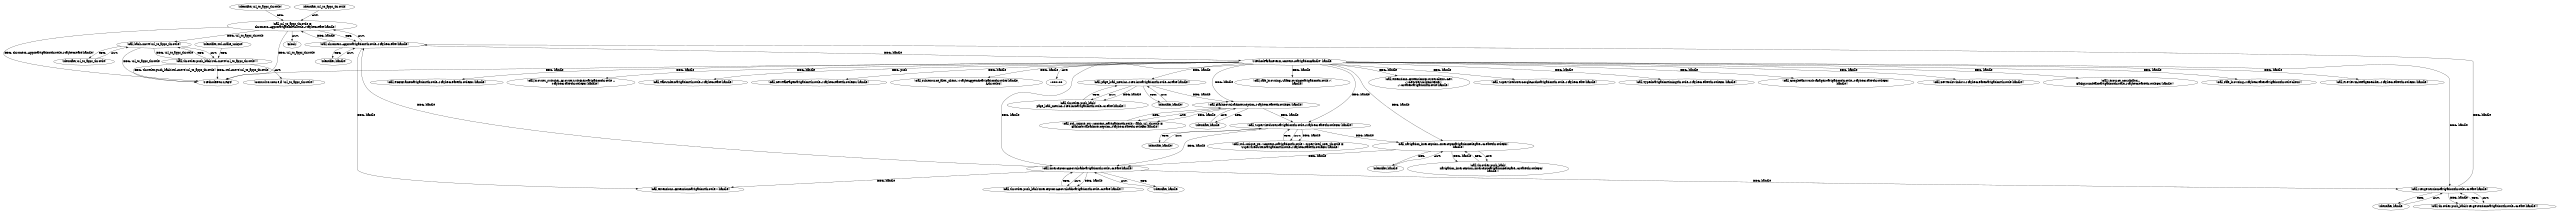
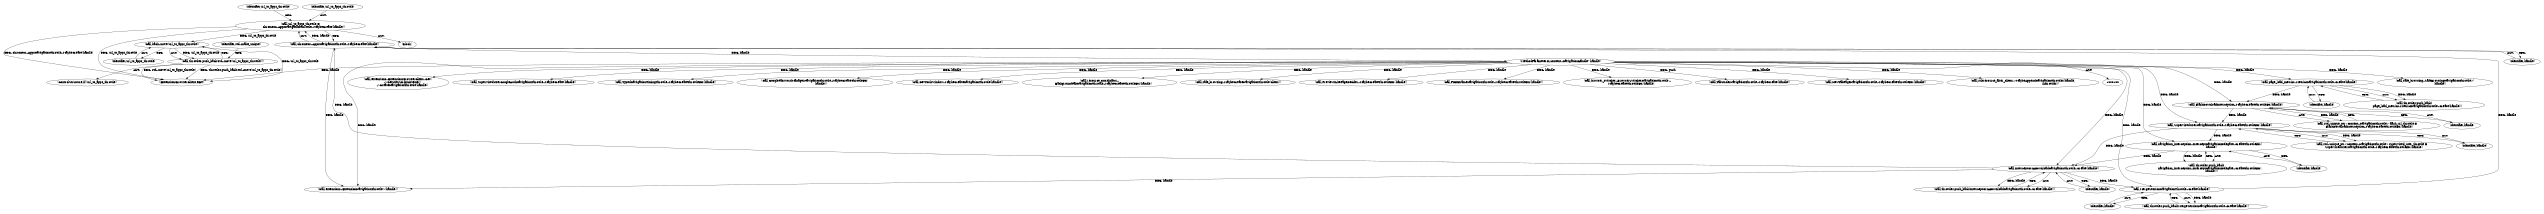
  digraph {
    n1 [label="(Call,back::move(url_to_apps_throttle))"]
    n2 [label="(Call,throttles.push_back(std::move(url_to_apps_throttle)))"]
-   n3 [label="(MethodReturn,RET)"]
+   n3 [label="(ExtensionsBrowserClient,RET)"]
    n4 [label="(Identifier,url_to_apps_throttle)"]
    n5 [label="(ControlStructure,if (url_to_apps_throttle))"]
    n6 [label="(Call,url_to_apps_throttle =\n        chromeos::AppsNavigationThrottle::MaybeCreate(handle))"]
    n7 [label="(Call,chromeos::AppsNavigationThrottle::MaybeCreate(handle))"]
    n8 [label="(Block,)"]
    n9 [label="(Identifier,handle)"]
    n10 [label="(Call,extensions::ExtensionNavigationThrottle>(handle))"]
    n11 [label="(MethodParameterIn,content::NavigationHandle* handle)"]
    n12 [label="(Call,MergeSessionNavigationThrottle::Create(handle))"]
    n13 [label="(Identifier,handle)"]
    n14 [label="(Call,throttles.push_back(MergeSessionNavigationThrottle::Create(handle)))"]
    n15 [label="(Call,InterceptOMADownloadNavigationThrottle::Create(handle))"]
    n16 [label="(Identifier,handle)"]
    n17 [label="(Call,throttles.push_back(InterceptOMADownloadNavigationThrottle::Create(handle)))"]
    n18 [label="(Call,navigation_interception::InterceptNavigationDelegate::CreateThrottleFor(\n            handle))"]
    n19 [label="(Call,throttles.push_back(\n        navigation_interception::InterceptNavigationDelegate::CreateThrottleFor(\n            handle)))"]
    n20 [label="(Identifier,handle)"]
    n21 [label="(Call,SupervisedUserNavigationThrottle::MaybeCreateThrottleFor(handle))"]
    n22 [label="(Call,std::unique_ptr<content::NavigationThrottle> supervised_user_throttle =\n      SupervisedUserNavigationThrottle::MaybeCreateThrottleFor(handle))"]
    n23 [label="(Identifier,handle)"]
    n24 [label="(Call,FlashDownloadInterception::MaybeCreateThrottleFor(handle))"]
    n25 [label="(Call,std::unique_ptr<content::NavigationThrottle> flash_url_throttle =\n      FlashDownloadInterception::MaybeCreateThrottleFor(handle))"]
    n26 [label="(Identifier,handle)"]
    n27 [label="(Call,page_load_metrics::MetricsNavigationThrottle::Create(handle))"]
    n28 [label="(Call,throttles.push_back(\n        page_load_metrics::MetricsNavigationThrottle::Create(handle)))"]
    n29 [label="(Identifier,handle)"]
    n30 [label="(Call,safe_browsing::SafeBrowsingNavigationThrottle>(\n            handle))"]
    n31 [label="(Call,extensions::ExtensionsBrowserClient::Get()\n          ->GetUserScriptListener()\n          ->CreateNavigationThrottle(handle))"]
    n32 [label="(Call,SupervisedUserGoogleAuthNavigationThrottle::MaybeCreate(handle))"]
    n33 [label="(Call,TypedNavigationTimingThrottle::MaybeCreateThrottleFor(handle))"]
    n34 [label="(Call,GooglePasswordManagerNavigationThrottle::MaybeCreateThrottleFor(\n              handle))"]
    n35 [label="(Call,DevToolsWindow::MaybeCreateNavigationThrottle(handle))"]
    n36 [label="(Call,resource_coordinator::\n          BackgroundTabNavigationThrottle::MaybeCreateThrottleFor(handle))"]
    n37 [label="(Call,safe_browsing::MaybeCreateNavigationThrottle(client))"]
    n38 [label="(Call,PreviewsLitePageDecider::MaybeCreateThrottleFor(handle))"]
    n39 [label="(Call,PDFIFrameNavigationThrottle::MaybeCreateThrottleFor(handle))"]
    n40 [label="(Call,browser_switcher::BrowserSwitcherNavigationThrottle ::\n          MaybeCreateThrottleFor(handle))"]
    n41 [label="(Call,TabUnderNavigationThrottle::MaybeCreate(handle))"]
    n42 [label="(Call,NewTabPageNavigationThrottle::MaybeCreateThrottleFor(handle))"]
    n43 [label="(Call,subresource_filter_client->MaybeAppendNavigationThrottles(handle,\n                                                              &throttles))"]
    1000100
    n45 [label="(Identifier,std::make_unique)"]
    n46 [label="(Identifier,url_to_apps_throttle)"]
    n47 [label="(Identifier,url_to_apps_throttle)"]
    n1 -> n2 [label="AST: "]
    n1 -> n2 [label="DDG: url_to_apps_throttle"]
    n1 -> n3 [label="DDG: url_to_apps_throttle"]
    n1 -> n4 [label="CFG: "]
    n2 -> n1 [label="CFG: "]
    n2 -> n3 [label="DDG: std::move(url_to_apps_throttle)"]
    n2 -> n3 [label="DDG: throttles.push_back(std::move(url_to_apps_throttle))"]
    n2 -> n5 [label="AST: "]
    n4 -> n1 [label="AST: "]
    n6 -> n1 [label="DDG: url_to_apps_throttle"]
    n6 -> n3 [label="DDG: chromeos::AppsNavigationThrottle::MaybeCreate(handle)"]
    n6 -> n3 [label="DDG: url_to_apps_throttle"]
    n6 -> n7 [label="CFG: "]
    n6 -> n8 [label="AST: "]
    n7 -> n6 [label="AST: "]
    n7 -> n6 [label="DDG: handle"]
    n7 -> n9 [label="CFG: "]
    n7 -> n10 [label="DDG: handle"]
    n7 -> n11 [label="DDG: handle"]
    n9 -> n7 [label="AST: "]
    n11 -> n3 [label="DDG: handle"]
+   n11 -> n10 [label="DDG: handle"]
    n11 -> n12 [label="DDG: handle"]
    n11 -> n15 [label="DDG: handle"]
    n11 -> n18 [label="DDG: handle"]
    n11 -> n21 [label="DDG: handle"]
    n11 -> n24 [label="DDG: handle"]
    n11 -> n27 [label="DDG: handle"]
    n11 -> n30 [label="DDG: handle"]
    n11 -> n31 [label="DDG: handle"]
    n11 -> n32 [label="DDG: handle"]
    n11 -> n33 [label="DDG: handle"]
    n11 -> n34 [label="DDG: handle"]
    n11 -> n35 [label="DDG: handle"]
    n11 -> n36 [label="DDG: handle"]
    n11 -> n37 [label="DDG: handle"]
    n11 -> n38 [label="DDG: handle"]
    n11 -> n39 [label="DDG: handle"]
    n11 -> n40 [label="DDG: handle"]
    n11 -> n41 [label="DDG: push"]
    n11 -> n42 [label="DDG: handle"]
    n11 -> n43 [label="DDG: handle"]
    n11 -> 1000100 [label="AST: "]
    n12 -> n7 [label="DDG: handle"]
    n12 -> n13 [label="CFG: "]
    n12 -> n14 [label="AST: "]
    n12 -> n14 [label="DDG: handle"]
    n13 -> n12 [label="AST: "]
    n14 -> n12 [label="CFG: "]
    n15 -> n7 [label="DDG: handle"]
    n15 -> n10 [label="DDG: handle"]
    n15 -> n12 [label="DDG: handle"]
    n15 -> n16 [label="CFG: "]
    n15 -> n17 [label="AST: "]
    n15 -> n17 [label="DDG: handle"]
    n16 -> n15 [label="AST: "]
    n17 -> n15 [label="CFG: "]
    n18 -> n15 [label="DDG: handle"]
    n18 -> n19 [label="AST: "]
    n18 -> n19 [label="DDG: handle"]
    n18 -> n20 [label="CFG: "]
    n19 -> n18 [label="CFG: "]
    n20 -> n18 [label="AST: "]
    n21 -> n15 [label="DDG: handle"]
    n21 -> n18 [label="DDG: handle"]
    n21 -> n22 [label="AST: "]
    n21 -> n22 [label="DDG: handle"]
    n21 -> n23 [label="CFG: "]
    n22 -> n21 [label="CFG: "]
    n23 -> n21 [label="AST: "]
    n24 -> n21 [label="DDG: handle"]
    n24 -> n25 [label="AST: "]
    n24 -> n25 [label="DDG: handle"]
    n24 -> n26 [label="CFG: "]
    n25 -> n24 [label="CFG: "]
    n26 -> n24 [label="AST: "]
    n27 -> n24 [label="DDG: handle"]
    n27 -> n28 [label="AST: "]
    n27 -> n28 [label="DDG: handle"]
    n27 -> n29 [label="CFG: "]
    n28 -> n27 [label="CFG: "]
    n29 -> n27 [label="AST: "]
    n45 -> n2 [label="CFG: "]
    n46 -> n6 [label="CFG: "]
    n47 -> n6 [label="AST: "]
  }
